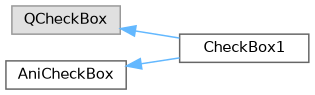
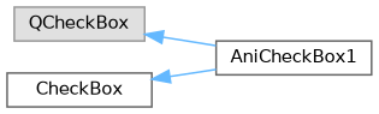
  digraph {
    rankdir=LR
    node [color=grey40 fillcolor=white fontname=Helvetica fontsize=10 shape=box style=filled]
    edge [color=steelblue1 dir=back fontname=Helvetica fontsize=10 labelfontname=Helvetica labelfontsize=10 style=solid]
    n1 [color=grey60 fillcolor="#E0E0E0" height=0.2 label=QCheckBox width=0.4]
-   n2 [height=0.2 label=CheckBox1 width=0.4]
-   n3 [height=0.2 label=AniCheckBox width=0.4]
+   n2 [height=0.2 label=AniCheckBox1 width=0.4]
+   n3 [height=0.2 label=CheckBox width=0.4]
    n1 -> n2
    n3 -> n2
  }
